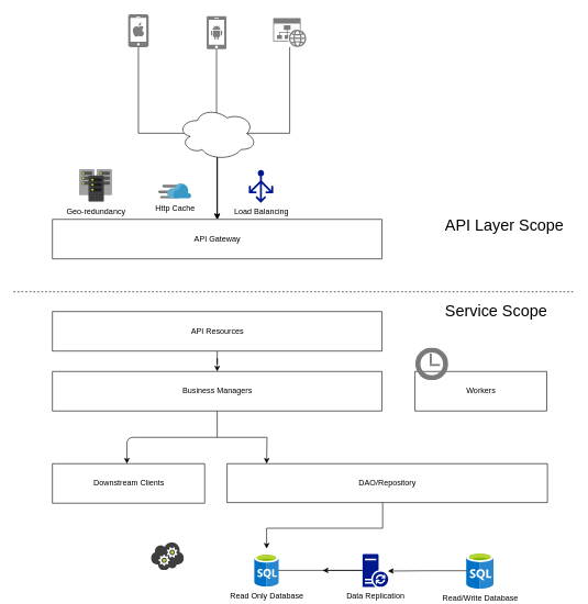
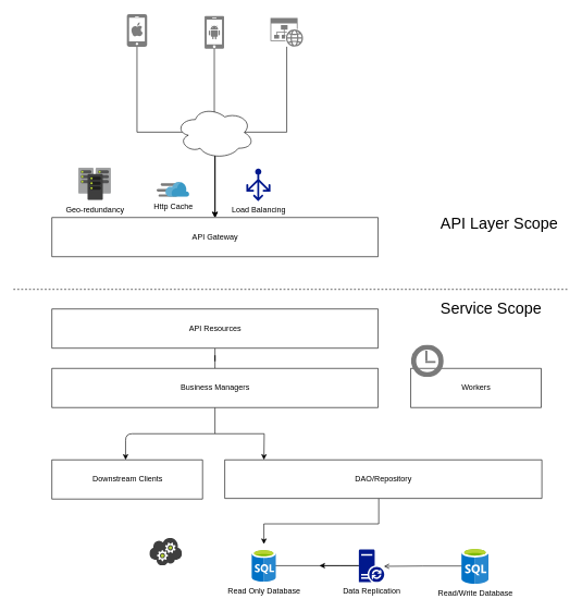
  <mxCell id="0" />
  <mxCell id="1" parent="0" />
  <mxCell id="2" value="API Gateway" style="verticalLabelPosition=middle;verticalAlign=middle;html=1;shape=mxgraph.basic.rect;fillColor=#ffffff;fillColor2=none;strokeColor=#000000;strokeWidth=1;size=20;indent=5;labelPosition=center;align=center;" vertex="1" parent="1"><mxGeometry x="79" y="332" width="500" height="60" as="geometry" /></mxCell>
  <mxCell id="3" value="" style="edgeStyle=orthogonalEdgeStyle;rounded=0;orthogonalLoop=1;jettySize=auto;html=1;" edge="1" parent="1" source="4" target="2"><mxGeometry relative="1" as="geometry" /></mxCell>
  <mxCell id="4" value="" style="pointerEvents=1;shadow=0;dashed=0;html=1;strokeColor=none;labelPosition=center;verticalLabelPosition=bottom;verticalAlign=top;align=center;shape=mxgraph.mscae.enterprise.iphone;fillColor=#7D7D7D;" vertex="1" parent="1"><mxGeometry x="194" y="20.5" width="31" height="50" as="geometry" /></mxCell>
  <mxCell id="5" value="" style="edgeStyle=orthogonalEdgeStyle;rounded=0;orthogonalLoop=1;jettySize=auto;html=1;" edge="1" parent="1" source="6" target="2"><mxGeometry relative="1" as="geometry" /></mxCell>
  <mxCell id="6" value="" style="pointerEvents=1;shadow=0;dashed=0;html=1;strokeColor=none;labelPosition=center;verticalLabelPosition=bottom;verticalAlign=top;align=center;shape=mxgraph.mscae.enterprise.android_phone;fillColor=#7D7D7D;" vertex="1" parent="1"><mxGeometry x="313" y="23.5" width="30" height="50" as="geometry" /></mxCell>
  <mxCell id="7" value="" style="edgeStyle=orthogonalEdgeStyle;rounded=0;orthogonalLoop=1;jettySize=auto;html=1;" edge="1" parent="1" source="8" target="2"><mxGeometry relative="1" as="geometry" /></mxCell>
  <mxCell id="8" value="" style="pointerEvents=1;shadow=0;dashed=0;html=1;strokeColor=none;labelPosition=center;verticalLabelPosition=bottom;verticalAlign=top;align=center;shape=mxgraph.mscae.enterprise.website_generic;fillColor=#7D7D7D;" vertex="1" parent="1"><mxGeometry x="414" y="26.5" width="50" height="44" as="geometry" /></mxCell>
- <mxCell id="9" value="" style="edgeStyle=orthogonalEdgeStyle;rounded=0;orthogonalLoop=1;jettySize=auto;html=1;" edge="1" parent="1" source="10" target="12"><mxGeometry relative="1" as="geometry" /></mxCell>
+ <mxCell id="9" value="" style="edgeStyle=orthogonalEdgeStyle;rounded=0;orthogonalLoop=1;jettySize=auto;html=1;endArrow=none;" edge="1" parent="1" source="10" target="12"><mxGeometry relative="1" as="geometry" /></mxCell>
  <mxCell id="10" value="API Resources" style="verticalLabelPosition=middle;verticalAlign=middle;html=1;shape=mxgraph.basic.rect;fillColor=#ffffff;fillColor2=none;strokeColor=#000000;strokeWidth=1;size=20;indent=5;labelPosition=center;align=center;" vertex="1" parent="1"><mxGeometry x="79" y="472" width="500" height="60" as="geometry" /></mxCell>
  <mxCell id="11" value="" style="edgeStyle=orthogonalEdgeStyle;rounded=0;orthogonalLoop=1;jettySize=auto;html=1;" edge="1" parent="1" source="12"><mxGeometry relative="1" as="geometry"><mxPoint x="404" y="703" as="targetPoint" /></mxGeometry></mxCell>
  <mxCell id="12" value="Business Managers" style="verticalLabelPosition=middle;verticalAlign=middle;html=1;shape=mxgraph.basic.rect;fillColor=#ffffff;fillColor2=none;strokeColor=#000000;strokeWidth=1;size=20;indent=5;labelPosition=center;align=center;" vertex="1" parent="1"><mxGeometry x="79" y="563" width="500" height="60" as="geometry" /></mxCell>
  <mxCell id="13" value="" style="aspect=fixed;html=1;perimeter=none;align=center;shadow=0;dashed=0;image;fontSize=12;image=img/lib/mscae/Cloud_Service.svg;" vertex="1" parent="1"><mxGeometry x="229" y="823" width="50" height="42.5" as="geometry" /></mxCell>
- <mxCell id="14" value="" style="edgeStyle=orthogonalEdgeStyle;rounded=0;orthogonalLoop=1;jettySize=auto;html=1;entryX=0.987;entryY=0.52;entryDx=0;entryDy=0;entryPerimeter=0;" edge="1" parent="1" source="15" target="19"><mxGeometry relative="1" as="geometry"><mxPoint x="606" y="861.5" as="targetPoint" /></mxGeometry></mxCell>
+ <mxCell id="14" value="" style="edgeStyle=orthogonalEdgeStyle;rounded=0;orthogonalLoop=1;jettySize=auto;html=1;entryX=0.987;entryY=0.52;entryDx=0;entryDy=0;entryPerimeter=0;endArrow=open;" edge="1" parent="1" source="15" target="19"><mxGeometry relative="1" as="geometry"><mxPoint x="606" y="861.5" as="targetPoint" /></mxGeometry></mxCell>
  <mxCell id="15" value="Read/Write Database" style="aspect=fixed;html=1;perimeter=none;align=center;shadow=0;dashed=0;image;fontSize=12;image=img/lib/mscae/SQL_Database_generic.svg;" vertex="1" parent="1"><mxGeometry x="707" y="838" width="42" height="55" as="geometry" /></mxCell>
  <mxCell id="16" value="Workers" style="verticalLabelPosition=middle;verticalAlign=middle;html=1;shape=mxgraph.basic.rect;fillColor=#ffffff;fillColor2=none;strokeColor=#000000;strokeWidth=1;size=20;indent=5;labelPosition=center;align=center;" vertex="1" parent="1"><mxGeometry x="629" y="563" width="200" height="60" as="geometry" /></mxCell>
  <mxCell id="17" style="edgeStyle=orthogonalEdgeStyle;rounded=0;orthogonalLoop=1;jettySize=auto;html=1;exitX=0;exitY=0.5;exitDx=0;exitDy=0;exitPerimeter=0;" edge="1" parent="1" source="19" target="20"><mxGeometry relative="1" as="geometry" /></mxCell>
  <mxCell id="18" value="" style="edgeStyle=orthogonalEdgeStyle;rounded=0;orthogonalLoop=1;jettySize=auto;html=1;" edge="1" parent="1" source="19"><mxGeometry relative="1" as="geometry"><mxPoint x="489" y="865" as="targetPoint" /></mxGeometry></mxCell>
  <mxCell id="19" value="Data Replication" style="pointerEvents=1;shadow=0;dashed=0;html=1;strokeColor=none;labelPosition=center;verticalLabelPosition=bottom;verticalAlign=top;align=center;shape=mxgraph.mscae.enterprise.database_synchronization;fillColor=#00188D;" vertex="1" parent="1"><mxGeometry x="549.5" y="840" width="39" height="50" as="geometry" /></mxCell>
  <mxCell id="20" value="Read Only Database" style="aspect=fixed;html=1;perimeter=none;align=center;shadow=0;dashed=0;image;fontSize=12;image=img/lib/mscae/SQL_Database_generic.svg;" vertex="1" parent="1"><mxGeometry x="385.5" y="840" width="37.5" height="50" as="geometry" /></mxCell>
  <mxCell id="21" style="edgeStyle=orthogonalEdgeStyle;rounded=0;orthogonalLoop=1;jettySize=auto;html=1;" edge="1" parent="1" source="22"><mxGeometry relative="1" as="geometry"><mxPoint x="404" y="832" as="targetPoint" /><Array as="points"><mxPoint x="580" y="801" /><mxPoint x="404" y="801" /></Array></mxGeometry></mxCell>
  <mxCell id="22" value="DAO/Repository" style="verticalLabelPosition=middle;verticalAlign=middle;html=1;shape=mxgraph.basic.rect;fillColor=#ffffff;fillColor2=none;strokeColor=#000000;strokeWidth=1;size=20;indent=5;labelPosition=center;align=center;" vertex="1" parent="1"><mxGeometry x="344" y="703" width="486" height="59" as="geometry" /></mxCell>
  <mxCell id="23" value="Downstream Clients" style="verticalLabelPosition=middle;verticalAlign=middle;html=1;shape=mxgraph.basic.rect;fillColor=#ffffff;fillColor2=none;strokeColor=#000000;strokeWidth=1;size=20;indent=5;labelPosition=center;align=center;" vertex="1" parent="1"><mxGeometry x="79" y="703" width="231" height="60" as="geometry" /></mxCell>
  <mxCell id="24" value="" style="endArrow=classic;html=1;" edge="1" parent="1"><mxGeometry width="50" height="50" relative="1" as="geometry"><mxPoint x="329" y="663" as="sourcePoint" /><mxPoint x="192" y="703" as="targetPoint" /><Array as="points"><mxPoint x="192" y="663" /></Array></mxGeometry></mxCell>
  <mxCell id="25" value="Load Balancing" style="pointerEvents=1;shadow=0;dashed=0;html=1;strokeColor=none;labelPosition=center;verticalLabelPosition=bottom;verticalAlign=top;align=center;shape=mxgraph.azure.load_balancer_generic;fillColor=#00188D;" vertex="1" parent="1"><mxGeometry x="377" y="257" width="37" height="50" as="geometry" /></mxCell>
  <mxCell id="26" value="Http Cache" style="aspect=fixed;html=1;perimeter=none;align=center;shadow=0;dashed=0;image;fontSize=12;image=img/lib/mscae/Content_Delivery_Network.svg;" vertex="1" parent="1"><mxGeometry x="240" y="278" width="50" height="23" as="geometry" /></mxCell>
  <mxCell id="27" value="Geo&lt;span&gt;-&lt;/span&gt;redundancy" style="aspect=fixed;html=1;perimeter=none;align=center;shadow=0;dashed=0;image;fontSize=12;image=img/lib/mscae/DirectorySync.svg;" vertex="1" parent="1"><mxGeometry x="120" y="256" width="50" height="50" as="geometry" /></mxCell>
  <mxCell id="28" value="" style="aspect=fixed;html=1;perimeter=none;align=center;shadow=0;dashed=0;image;fontSize=12;image=img/lib/mscae/Postpone.svg;" vertex="1" parent="1"><mxGeometry x="630" y="527" width="50" height="50" as="geometry" /></mxCell>
  <mxCell id="29" value="" style="endArrow=none;dashed=1;html=1;" edge="1" parent="1"><mxGeometry width="50" height="50" relative="1" as="geometry"><mxPoint y="442" as="sourcePoint" x="20" /><mxPoint x="870" y="442" as="targetPoint" /></mxGeometry></mxCell>
  <mxCell id="30" value="" style="ellipse;shape=cloud;whiteSpace=wrap;html=1;" vertex="1" parent="1"><mxGeometry x="269" y="162" width="120" height="80" as="geometry" /></mxCell>
  <mxCell id="31" value="&lt;h1&gt;&lt;span style=&quot;font-weight: normal&quot;&gt;Service Scope&lt;/span&gt;&lt;/h1&gt;" style="text;html=1;strokeColor=none;fillColor=none;spacing=5;spacingTop=-20;whiteSpace=wrap;overflow=hidden;rounded=0;" vertex="1" parent="1"><mxGeometry x="670" y="452" width="190" height="80" as="geometry" /></mxCell>
  <mxCell id="32" value="&lt;h1&gt;&lt;span style=&quot;font-weight: normal&quot;&gt;API Layer Scope&lt;/span&gt;&lt;/h1&gt;" style="text;html=1;strokeColor=none;fillColor=none;spacing=5;spacingTop=-20;whiteSpace=wrap;overflow=hidden;rounded=0;" vertex="1" parent="1"><mxGeometry x="670" y="322" width="190" height="80" as="geometry" /></mxCell>
